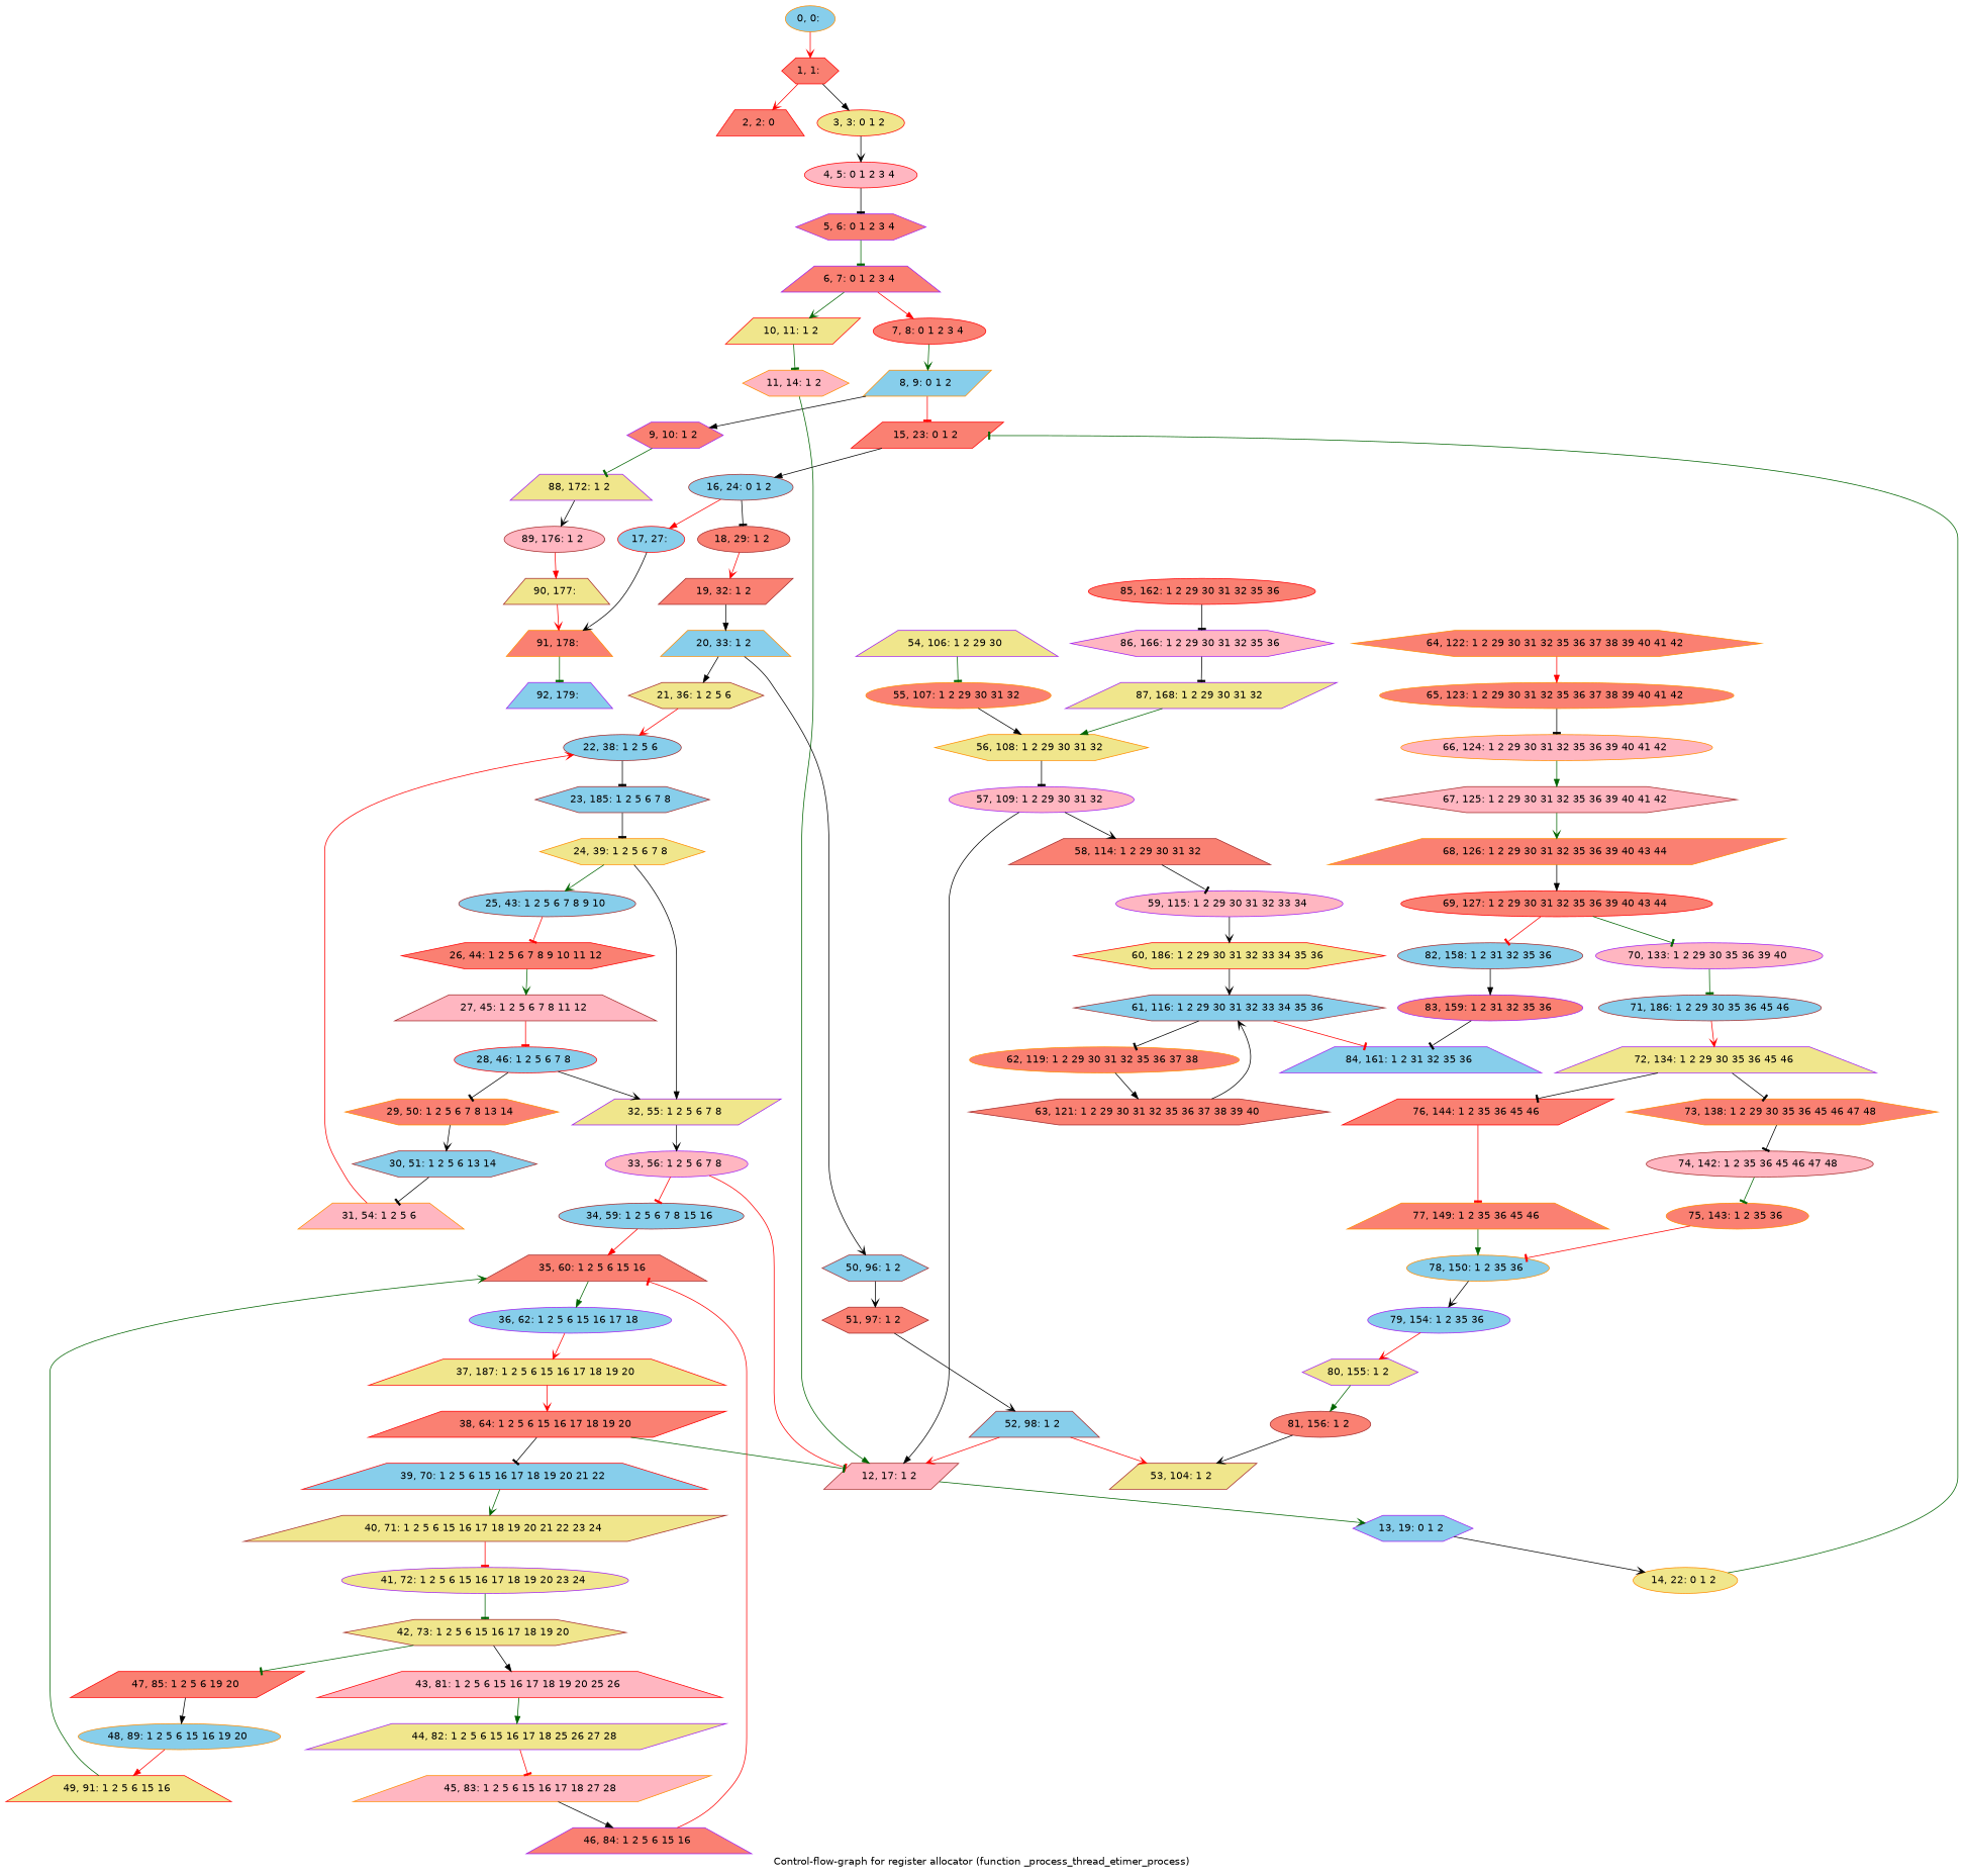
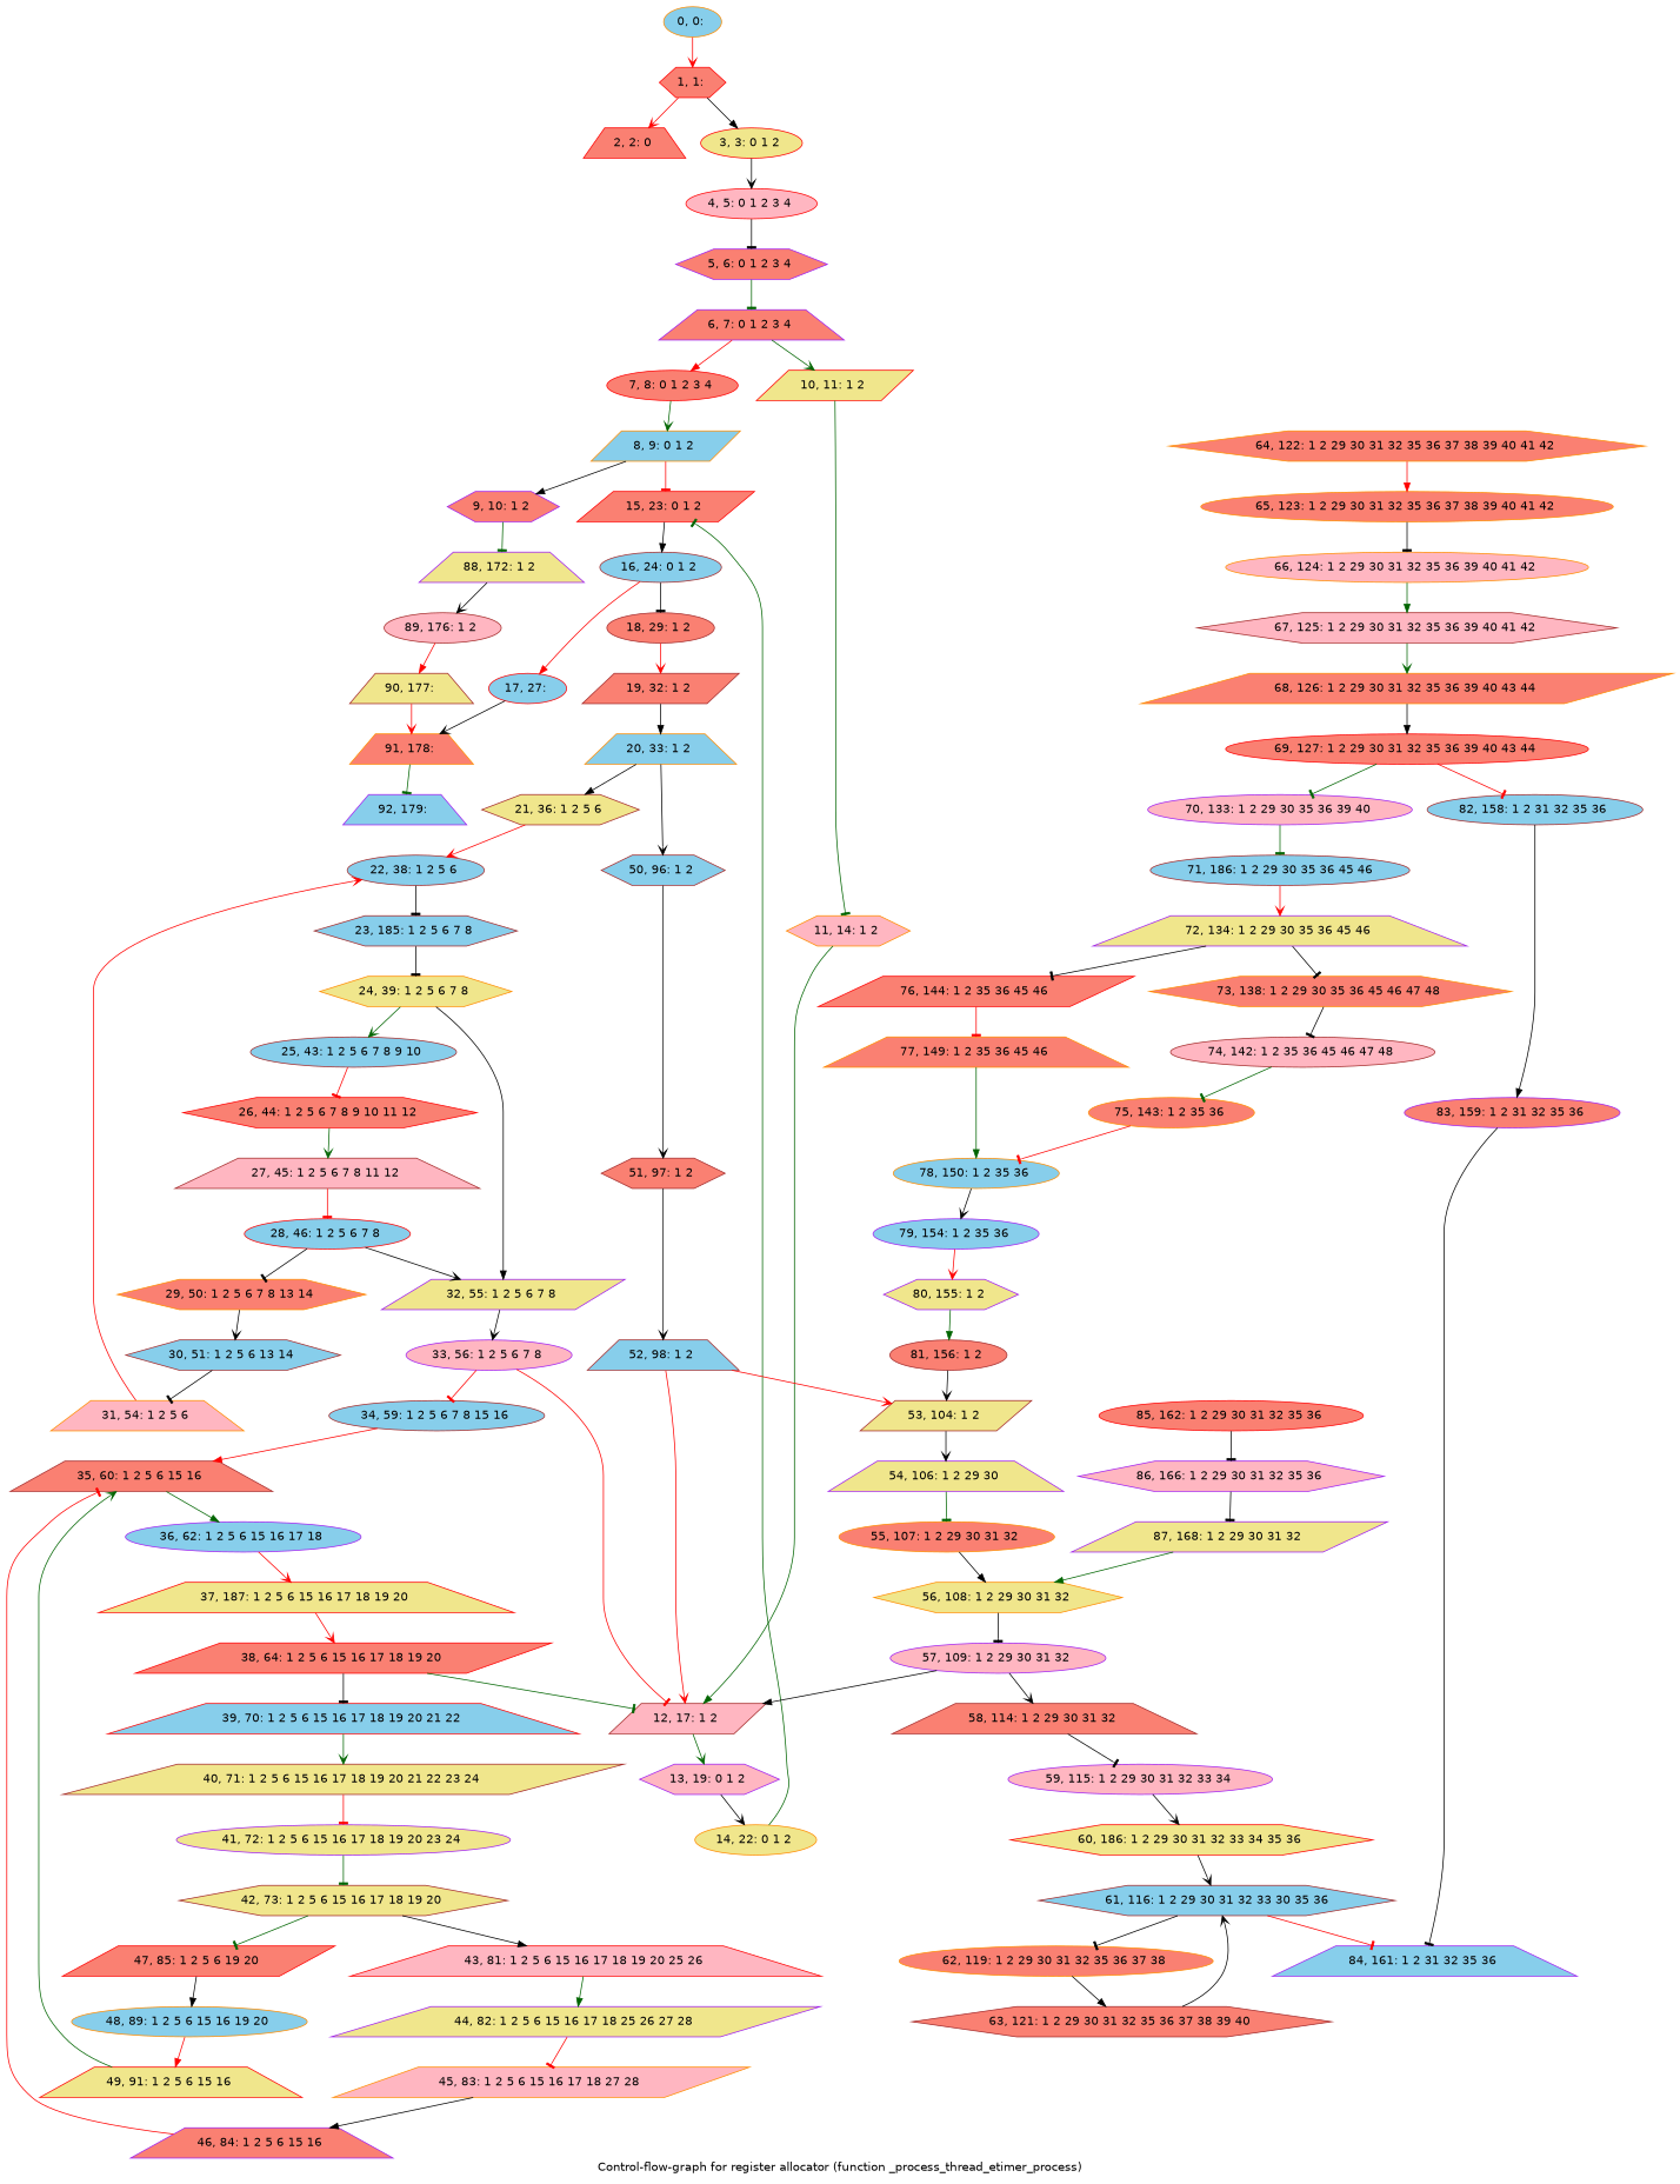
  digraph {
    fontname="DejaVu Sans"
    label="Control-flow-graph for register allocator (function _process_thread_etimer_process)"
    node [color=brown fillcolor=salmon fontname="DejaVu Sans" shape=ellipse style=filled]
    edge [arrowhead=tee color=black fontname="DejaVu Sans"]
    n1 [color=darkorange fillcolor=skyblue label="0, 0: "]
    n2 [color=red label="1, 1: " shape=hexagon]
    n3 [color=red label="2, 2: 0 " shape=trapezium]
    n4 [color=red fillcolor=khaki label="3, 3: 0 1 2 "]
    n5 [color=red fillcolor=lightpink label="4, 5: 0 1 2 3 4 "]
    n6 [color=purple label="5, 6: 0 1 2 3 4 " shape=hexagon]
    n7 [color=purple label="6, 7: 0 1 2 3 4 " shape=trapezium]
    n8 [color=red label="7, 8: 0 1 2 3 4 "]
    n9 [color=red fillcolor=khaki label="10, 11: 1 2 " shape=parallelogram]
    n10 [color=darkorange fillcolor=skyblue label="8, 9: 0 1 2 " shape=parallelogram]
    n11 [color=darkorange fillcolor=lightpink label="11, 14: 1 2 " shape=hexagon]
    n12 [color=purple label="9, 10: 1 2 " shape=hexagon]
    n13 [color=red label="15, 23: 0 1 2 " shape=parallelogram]
    n14 [color=purple fillcolor=khaki label="88, 172: 1 2 " shape=trapezium]
    n15 [fillcolor=skyblue label="16, 24: 0 1 2 "]
    n16 [fillcolor=lightpink label="89, 176: 1 2 "]
    n17 [fillcolor=lightpink label="12, 17: 1 2 " shape=parallelogram]
-   n18 [color=purple fillcolor=skyblue label="13, 19: 0 1 2 " shape=hexagon]
+   n18 [color=purple fillcolor=lightpink label="13, 19: 0 1 2 " shape=hexagon]
    n19 [color=darkorange fillcolor=khaki label="14, 22: 0 1 2 "]
    n20 [color=red fillcolor=skyblue label="17, 27: "]
    n21 [label="18, 29: 1 2 "]
    n22 [color=darkorange label="91, 178: " shape=trapezium]
    n23 [label="19, 32: 1 2 " shape=parallelogram]
    n24 [color=purple fillcolor=skyblue label="92, 179: " shape=trapezium]
    n25 [color=darkorange fillcolor=skyblue label="20, 33: 1 2 " shape=trapezium]
    n26 [fillcolor=khaki label="21, 36: 1 2 5 6 " shape=hexagon]
    n27 [fillcolor=skyblue label="50, 96: 1 2 " shape=hexagon]
    n28 [fillcolor=skyblue label="22, 38: 1 2 5 6 "]
    n29 [label="51, 97: 1 2 " shape=hexagon]
    n30 [fillcolor=skyblue label="23, 185: 1 2 5 6 7 8 " shape=hexagon]
    n31 [color=darkorange fillcolor=khaki label="24, 39: 1 2 5 6 7 8 " shape=hexagon]
    n32 [fillcolor=skyblue label="25, 43: 1 2 5 6 7 8 9 10 "]
    n33 [color=purple fillcolor=khaki label="32, 55: 1 2 5 6 7 8 " shape=parallelogram]
    n34 [color=red label="26, 44: 1 2 5 6 7 8 9 10 11 12 " shape=hexagon]
    n35 [color=purple fillcolor=lightpink label="33, 56: 1 2 5 6 7 8 "]
    n36 [fillcolor=lightpink label="27, 45: 1 2 5 6 7 8 11 12 " shape=trapezium]
    n37 [color=red fillcolor=skyblue label="28, 46: 1 2 5 6 7 8 "]
    n38 [color=darkorange label="29, 50: 1 2 5 6 7 8 13 14 " shape=hexagon]
    n39 [fillcolor=skyblue label="30, 51: 1 2 5 6 13 14 " shape=hexagon]
    n40 [color=darkorange fillcolor=lightpink label="31, 54: 1 2 5 6 " shape=trapezium]
    n41 [fillcolor=skyblue label="34, 59: 1 2 5 6 7 8 15 16 "]
    n42 [label="35, 60: 1 2 5 6 15 16 " shape=trapezium]
    n43 [color=purple fillcolor=skyblue label="36, 62: 1 2 5 6 15 16 17 18 "]
    n44 [color=red fillcolor=khaki label="37, 187: 1 2 5 6 15 16 17 18 19 20 " shape=trapezium]
    n45 [color=red label="38, 64: 1 2 5 6 15 16 17 18 19 20 " shape=parallelogram]
    n46 [color=red fillcolor=skyblue label="39, 70: 1 2 5 6 15 16 17 18 19 20 21 22 " shape=trapezium]
    n47 [fillcolor=khaki label="40, 71: 1 2 5 6 15 16 17 18 19 20 21 22 23 24 " shape=parallelogram]
    n48 [color=purple fillcolor=khaki label="41, 72: 1 2 5 6 15 16 17 18 19 20 23 24 "]
    n49 [fillcolor=khaki label="42, 73: 1 2 5 6 15 16 17 18 19 20 " shape=hexagon]
    n50 [color=red fillcolor=lightpink label="43, 81: 1 2 5 6 15 16 17 18 19 20 25 26 " shape=trapezium]
    n51 [color=red label="47, 85: 1 2 5 6 19 20 " shape=parallelogram]
    n52 [color=purple fillcolor=khaki label="44, 82: 1 2 5 6 15 16 17 18 25 26 27 28 " shape=parallelogram]
    n53 [color=darkorange fillcolor=skyblue label="48, 89: 1 2 5 6 15 16 19 20 "]
    n54 [color=darkorange fillcolor=lightpink label="45, 83: 1 2 5 6 15 16 17 18 27 28 " shape=parallelogram]
    n55 [color=purple label="46, 84: 1 2 5 6 15 16 " shape=trapezium]
    n56 [color=red fillcolor=khaki label="49, 91: 1 2 5 6 15 16 " shape=trapezium]
    n57 [fillcolor=skyblue label="52, 98: 1 2 " shape=trapezium]
    n58 [fillcolor=khaki label="53, 104: 1 2 " shape=parallelogram]
    n59 [color=purple fillcolor=khaki label="54, 106: 1 2 29 30 " shape=trapezium]
    n60 [color=darkorange label="55, 107: 1 2 29 30 31 32 "]
    n61 [color=darkorange fillcolor=khaki label="56, 108: 1 2 29 30 31 32 " shape=hexagon]
    n62 [color=purple fillcolor=lightpink label="57, 109: 1 2 29 30 31 32 "]
    n63 [label="58, 114: 1 2 29 30 31 32 " shape=trapezium]
    n64 [color=purple fillcolor=lightpink label="59, 115: 1 2 29 30 31 32 33 34 "]
    n65 [color=red fillcolor=khaki label="60, 186: 1 2 29 30 31 32 33 34 35 36 " shape=hexagon]
-   n66 [fillcolor=skyblue label="61, 116: 1 2 29 30 31 32 33 34 35 36 " shape=hexagon]
+   n66 [fillcolor=skyblue label="61, 116: 1 2 29 30 31 32 33 30 35 36" shape=hexagon]
    n67 [color=darkorange label="62, 119: 1 2 29 30 31 32 35 36 37 38 "]
    n68 [color=purple fillcolor=skyblue label="84, 161: 1 2 31 32 35 36 " shape=trapezium]
    n69 [label="63, 121: 1 2 29 30 31 32 35 36 37 38 39 40 " shape=hexagon]
    n70 [color=darkorange label="64, 122: 1 2 29 30 31 32 35 36 37 38 39 40 41 42 " shape=hexagon]
    n71 [color=darkorange label="65, 123: 1 2 29 30 31 32 35 36 37 38 39 40 41 42 "]
    n72 [color=darkorange fillcolor=lightpink label="66, 124: 1 2 29 30 31 32 35 36 39 40 41 42 "]
    n73 [fillcolor=lightpink label="67, 125: 1 2 29 30 31 32 35 36 39 40 41 42 " shape=hexagon]
    n74 [color=darkorange label="68, 126: 1 2 29 30 31 32 35 36 39 40 43 44 " shape=parallelogram]
    n75 [color=red label="69, 127: 1 2 29 30 31 32 35 36 39 40 43 44 "]
    n76 [color=purple fillcolor=lightpink label="70, 133: 1 2 29 30 35 36 39 40 "]
    n77 [fillcolor=skyblue label="82, 158: 1 2 31 32 35 36 "]
    n78 [fillcolor=skyblue label="71, 186: 1 2 29 30 35 36 45 46"]
    n79 [color=purple label="83, 159: 1 2 31 32 35 36 "]
    n80 [color=purple fillcolor=khaki label="72, 134: 1 2 29 30 35 36 45 46 " shape=trapezium]
    n81 [color=darkorange label="73, 138: 1 2 29 30 35 36 45 46 47 48 " shape=hexagon]
    n82 [color=red label="76, 144: 1 2 35 36 45 46 " shape=parallelogram]
    n83 [fillcolor=lightpink label="74, 142: 1 2 35 36 45 46 47 48 "]
    n84 [color=darkorange label="77, 149: 1 2 35 36 45 46 " shape=trapezium]
    n85 [color=darkorange label="75, 143: 1 2 35 36 "]
    n86 [color=darkorange fillcolor=skyblue label="78, 150: 1 2 35 36 "]
    n87 [color=purple fillcolor=skyblue label="79, 154: 1 2 35 36 "]
    n88 [color=purple fillcolor=khaki label="80, 155: 1 2 " shape=hexagon]
    n89 [label="81, 156: 1 2 "]
    n90 [color=red label="85, 162: 1 2 29 30 31 32 35 36 "]
    n91 [color=purple fillcolor=lightpink label="86, 166: 1 2 29 30 31 32 35 36 " shape=hexagon]
    n92 [color=purple fillcolor=khaki label="87, 168: 1 2 29 30 31 32 " shape=parallelogram]
    n93 [fillcolor=khaki label="90, 177: " shape=trapezium]
    n1 -> n2 [arrowhead=vee color=red]
    n2 -> n3 [arrowhead=vee color=red]
    n2 -> n4 [arrowhead=normal]
    n4 -> n5 [arrowhead=vee]
    n5 -> n6
    n6 -> n7 [color=darkgreen]
    n7 -> n8 [arrowhead=normal color=red]
    n7 -> n9 [arrowhead=vee color=darkgreen]
    n8 -> n10 [arrowhead=vee color=darkgreen]
    n9 -> n11 [color=darkgreen]
    n10 -> n12 [arrowhead=normal]
    n10 -> n13 [color=red]
    n11 -> n17 [arrowhead=normal color=darkgreen]
    n12 -> n14 [color=darkgreen]
    n13 -> n15 [arrowhead=normal]
    n14 -> n16 [arrowhead=vee]
    n15 -> n20 [arrowhead=normal color=red]
    n15 -> n21
    n16 -> n93 [arrowhead=normal color=red]
    n17 -> n18 [arrowhead=vee color=darkgreen]
    n18 -> n19 [arrowhead=vee]
    n19 -> n13 [color=darkgreen]
    n20 -> n22 [arrowhead=vee]
    n21 -> n23 [arrowhead=vee color=red]
    n22 -> n24 [color=darkgreen]
    n23 -> n25 [arrowhead=normal]
    n25 -> n26 [arrowhead=normal]
    n25 -> n27 [arrowhead=vee]
    n26 -> n28 [arrowhead=vee color=red]
    n27 -> n29 [arrowhead=vee]
    n28 -> n30
    n29 -> n57 [arrowhead=vee]
    n30 -> n31
    n31 -> n32 [arrowhead=vee color=darkgreen]
    n31 -> n33 [arrowhead=normal]
    n32 -> n34 [color=red]
    n33 -> n35 [arrowhead=vee]
    n34 -> n36 [arrowhead=vee color=darkgreen]
    n35 -> n17 [color=red]
    n35 -> n41 [color=red]
    n36 -> n37 [color=red]
    n37 -> n33 [arrowhead=vee]
    n37 -> n38
    n38 -> n39 [arrowhead=vee]
    n39 -> n40
    n40 -> n28 [arrowhead=vee color=red]
    n41 -> n42 [arrowhead=normal color=red]
    n42 -> n43 [arrowhead=normal color=darkgreen]
    n43 -> n44 [arrowhead=vee color=red]
    n44 -> n45 [arrowhead=vee color=red]
    n45 -> n17 [color=darkgreen]
    n45 -> n46
    n46 -> n47 [arrowhead=vee color=darkgreen]
    n47 -> n48 [color=red]
    n48 -> n49 [color=darkgreen]
    n49 -> n50 [arrowhead=normal]
    n49 -> n51 [color=darkgreen]
    n50 -> n52 [arrowhead=normal color=darkgreen]
    n51 -> n53 [arrowhead=normal]
    n52 -> n54 [color=red]
    n53 -> n56 [arrowhead=normal color=red]
    n54 -> n55 [arrowhead=normal]
    n55 -> n42 [color=red]
    n56 -> n42 [arrowhead=vee color=darkgreen]
    n57 -> n17 [arrowhead=vee color=red]
    n57 -> n58 [arrowhead=vee color=red]
+   n58 -> n59 [arrowhead=vee]
    n59 -> n60 [color=darkgreen]
    n60 -> n61 [arrowhead=normal]
    n61 -> n62
    n62 -> n17 [arrowhead=normal]
    n62 -> n63 [arrowhead=vee]
    n63 -> n64
    n64 -> n65 [arrowhead=vee]
    n65 -> n66 [arrowhead=vee]
    n66 -> n67
    n66 -> n68 [color=red]
    n67 -> n69 [arrowhead=normal]
    n69 -> n66 [arrowhead=vee]
    n70 -> n71 [arrowhead=normal color=red]
    n71 -> n72
    n72 -> n73 [arrowhead=normal color=darkgreen]
    n73 -> n74 [arrowhead=vee color=darkgreen]
    n74 -> n75 [arrowhead=normal]
    n75 -> n76 [color=darkgreen]
    n75 -> n77 [color=red]
    n76 -> n78 [color=darkgreen]
    n77 -> n79 [arrowhead=normal]
    n78 -> n80 [arrowhead=vee color=red]
    n79 -> n68
    n80 -> n81
    n80 -> n82
    n81 -> n83
    n82 -> n84 [color=red]
    n83 -> n85 [color=darkgreen]
    n84 -> n86 [arrowhead=normal color=darkgreen]
    n85 -> n86 [color=red]
    n86 -> n87 [arrowhead=vee]
    n87 -> n88 [arrowhead=vee color=red]
    n88 -> n89 [arrowhead=normal color=darkgreen]
    n89 -> n58 [arrowhead=vee]
    n90 -> n91
    n91 -> n92
    n92 -> n61 [arrowhead=normal color=darkgreen]
    n93 -> n22 [arrowhead=vee color=red]
  }
